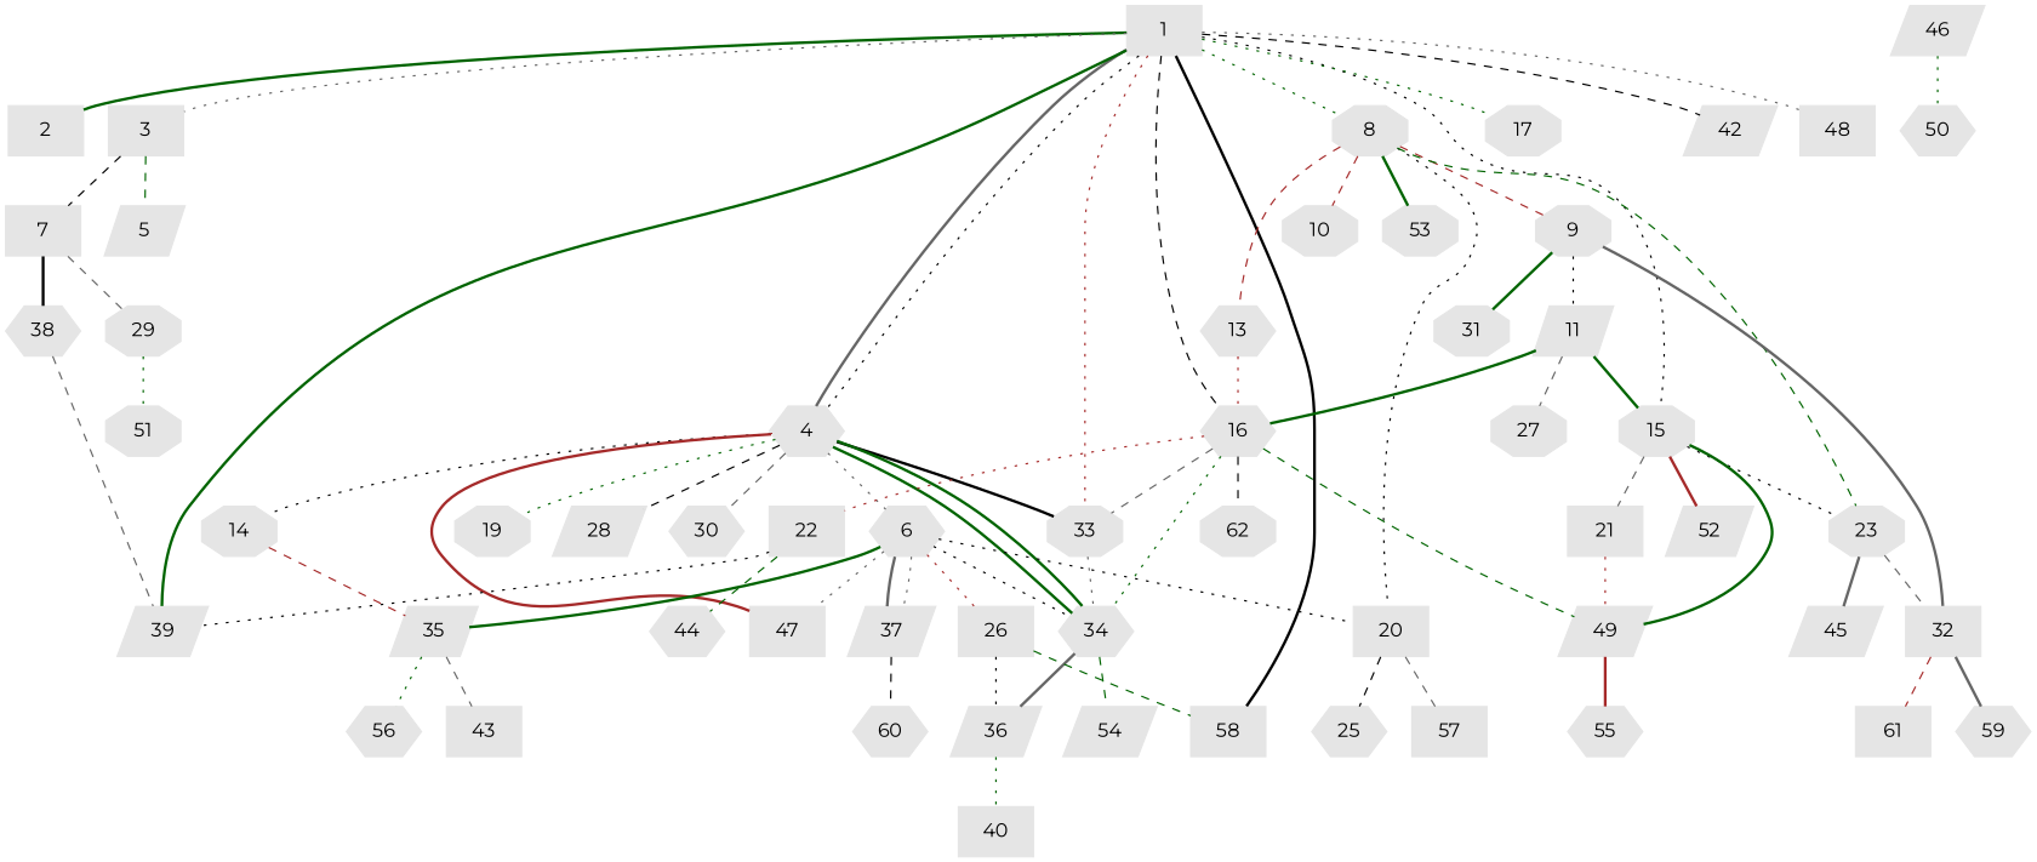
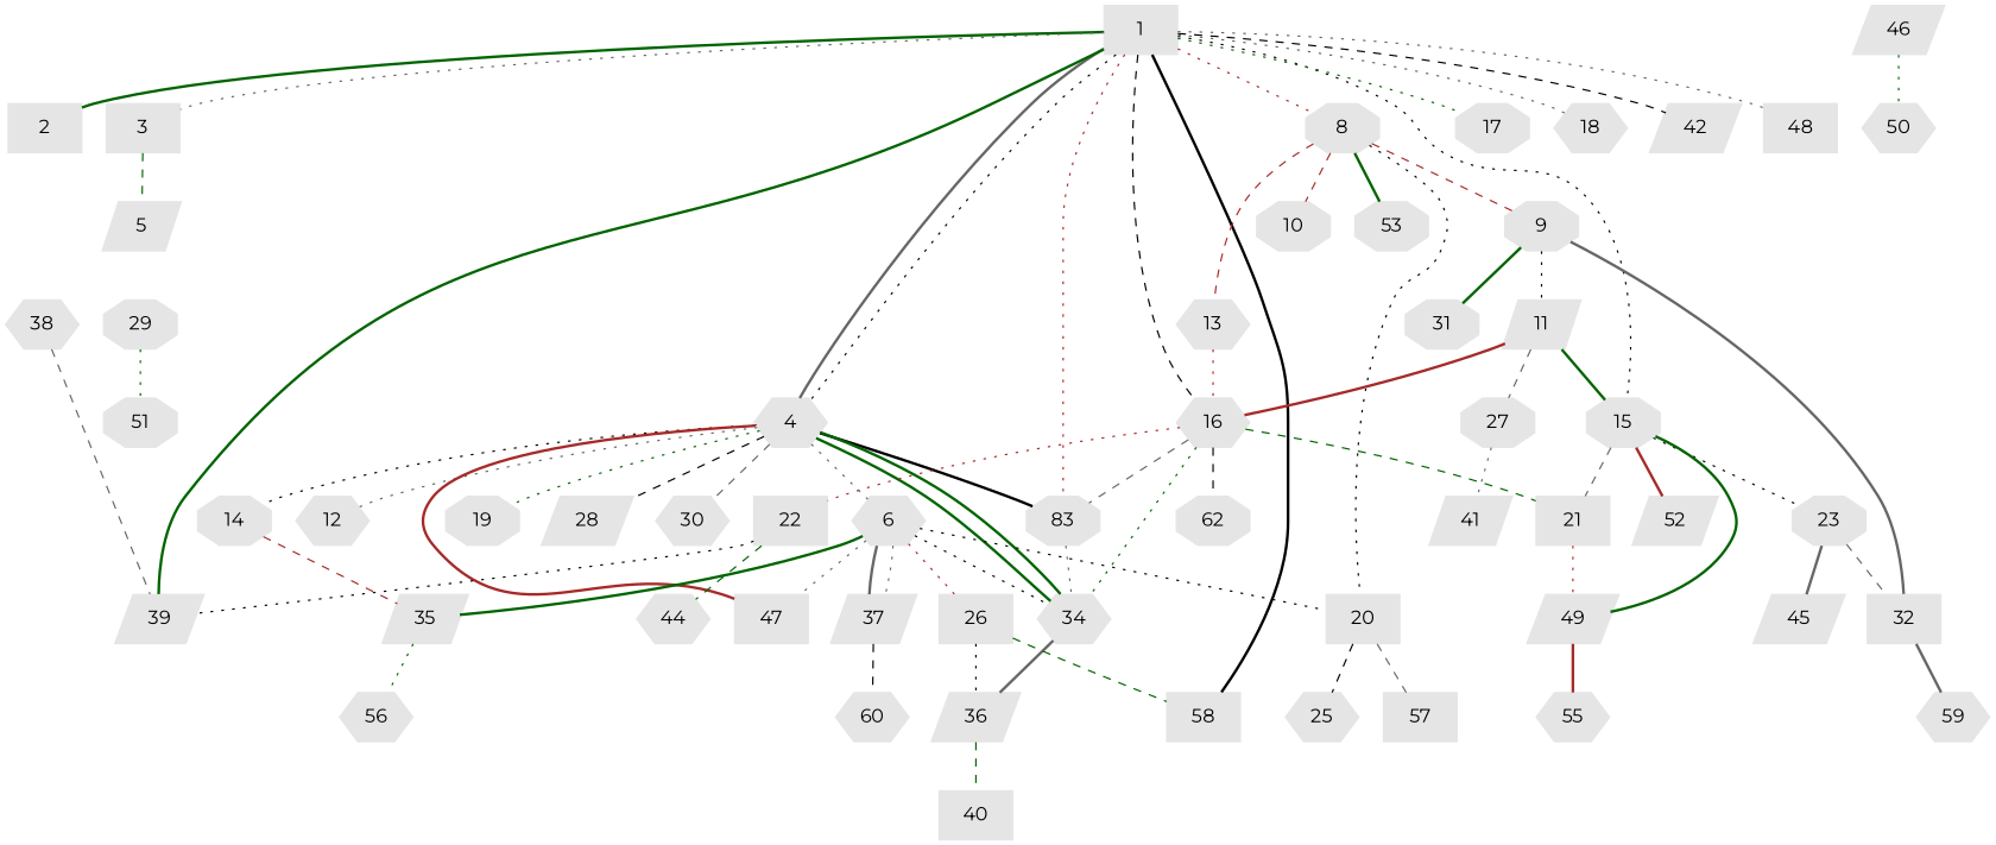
  graph {
    fontname=Montserrat
    node [color=gray90 fontname=Montserrat shape=box style=filled]
    edge [color=darkgreen fontname=Montserrat style=dotted]
    1
    2
    3
    4 [shape=hexagon]
    8 [shape=octagon]
    15 [shape=octagon]
    16 [shape=hexagon]
    17 [shape=octagon]
-   33 [shape=octagon]
+   18 [shape=hexagon]
+   33 [shape=octagon label=83]
    39 [shape=parallelogram]
    42 [shape=parallelogram]
    48
    58
    5 [shape=parallelogram]
-   7
    6 [shape=hexagon]
+   12 [shape=hexagon]
    14 [shape=octagon]
    19 [shape=octagon]
    28 [shape=parallelogram]
    30 [shape=hexagon]
    34 [shape=hexagon]
    47
    20
    9 [shape=octagon]
    10 [shape=octagon]
    13 [shape=hexagon]
    23 [shape=octagon]
    53 [shape=octagon]
    21
    49 [shape=parallelogram]
    52 [shape=parallelogram]
    22
    62 [shape=octagon]
    29 [shape=octagon]
    38 [shape=hexagon]
    26
    35 [shape=parallelogram]
    37 [shape=parallelogram]
    36 [shape=parallelogram]
-   54 [shape=parallelogram]
    25 [shape=hexagon]
    57
-   43
    56 [shape=hexagon]
    60 [shape=hexagon]
    51 [shape=octagon]
    11 [shape=parallelogram]
    31 [shape=octagon]
    32
    45 [shape=parallelogram]
    27 [shape=octagon]
    59 [shape=hexagon]
-   61
+   41 [shape=parallelogram]
    55 [shape=hexagon]
    44 [shape=hexagon]
    46 [shape=parallelogram]
    50 [shape=hexagon]
    40
    1 -- 2 [style=bold]
    1 -- 3 [color=gray40]
    1 -- 4 [color=gray40 style=bold]
    1 -- 4 [color=black]
-   1 -- 8
+   1 -- 8 [color=brown]
    1 -- 15 [color=black]
    1 -- 16 [color=black style=dashed]
    1 -- 17
+   1 -- 18 [color=gray40]
    1 -- 33 [color=brown]
    1 -- 39 [style=bold]
    1 -- 42 [color=black style=dashed]
    1 -- 48 [color=gray40]
    1 -- 58 [color=black style=bold]
    3 -- 5 [style=dashed]
-   3 -- 7 [color=black style=dashed]
    4 -- 33 [color=black style=bold]
    4 -- 6 [color=gray40]
+   4 -- 12 [color=gray40]
    4 -- 14 [color=black]
    4 -- 19
    4 -- 28 [color=black style=dashed]
    4 -- 30 [color=gray40 style=dashed]
    4 -- 34 [style=bold]
    4 -- 34 [style=bold]
    4 -- 47 [color=brown style=bold]
    8 -- 20 [color=black]
    8 -- 9 [color=brown style=dashed]
    8 -- 10 [color=brown style=dashed]
    8 -- 13 [color=brown style=dashed]
-   8 -- 23 [style=dashed]
    8 -- 53 [style=bold]
    15 -- 23 [color=black]
    15 -- 21 [color=gray40 style=dashed]
    15 -- 49 [style=bold]
    15 -- 52 [color=brown style=bold]
    16 -- 33 [color=gray40 style=dashed]
    16 -- 34
-   16 -- 49 [style=dashed]
+   16 -- 21 [style=dashed]
    16 -- 22 [color=brown]
    16 -- 62 [color=black style=dashed]
    33 -- 34 [color=gray40]
-   7 -- 29 [color=gray40 style=dashed]
-   7 -- 38 [color=black style=bold]
    6 -- 34 [color=black]
    6 -- 47 [color=gray40]
    6 -- 20 [color=black]
    6 -- 26 [color=brown]
    6 -- 35 [style=bold]
    6 -- 37 [color=gray40 style=bold]
    6 -- 37 [color=gray40]
    14 -- 35 [color=brown style=dashed]
    34 -- 36 [color=gray40 style=bold]
-   34 -- 54 [style=dashed]
    20 -- 25 [color=black style=dashed]
    20 -- 57 [color=gray40 style=dashed]
    9 -- 11 [color=black]
    9 -- 31 [style=bold]
    9 -- 32 [color=gray40 style=bold]
    13 -- 16 [color=brown]
    23 -- 32 [color=gray40 style=dashed]
    23 -- 45 [color=gray40 style=bold]
    21 -- 49 [color=brown]
    49 -- 55 [color=brown style=bold]
    22 -- 39 [color=black]
    22 -- 44 [style=dashed]
    29 -- 51
    38 -- 39 [color=gray40 style=dashed]
    26 -- 58 [style=dashed]
    26 -- 36 [color=black]
-   35 -- 43 [color=gray40 style=dashed]
    35 -- 56
    37 -- 60 [color=black style=dashed]
-   36 -- 40
+   36 -- 40 [style=dashed]
    11 -- 15 [style=bold]
-   11 -- 16 [style=bold]
+   11 -- 16 [color=brown style=bold]
    11 -- 27 [color=gray40 style=dashed]
    32 -- 59 [color=gray40 style=bold]
-   32 -- 61 [color=brown style=dashed]
+   27 -- 41 [color=gray40]
    46 -- 50
  }
